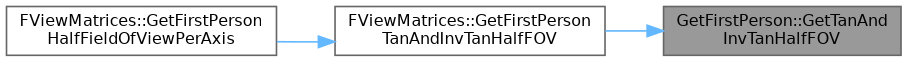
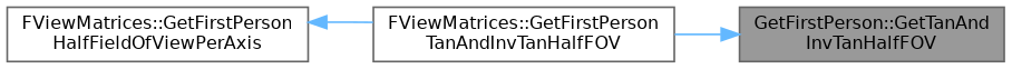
  digraph {
    rankdir=RL
    node [color=grey40 fillcolor=white fontname=Helvetica fontsize=10 shape=box style=filled]
    edge [color=steelblue1 dir=back fontname=Helvetica fontsize=10 labelfontname=Helvetica labelfontsize=10 style=solid]
    n1 [color=gray40 fillcolor=grey60 fontcolor=black height=0.2 label="GetFirstPerson::GetTanAnd\lInvTanHalfFOV" width=0.4]
    n2 [height=0.2 label="FViewMatrices::GetFirstPerson\lTanAndInvTanHalfFOV" width=0.4]
    n3 [height=0.2 label="FViewMatrices::GetFirstPerson\lHalfFieldOfViewPerAxis" width=0.4]
    n1 -> n2
-   n2 -> n3
+   n3 -> n2
  }
